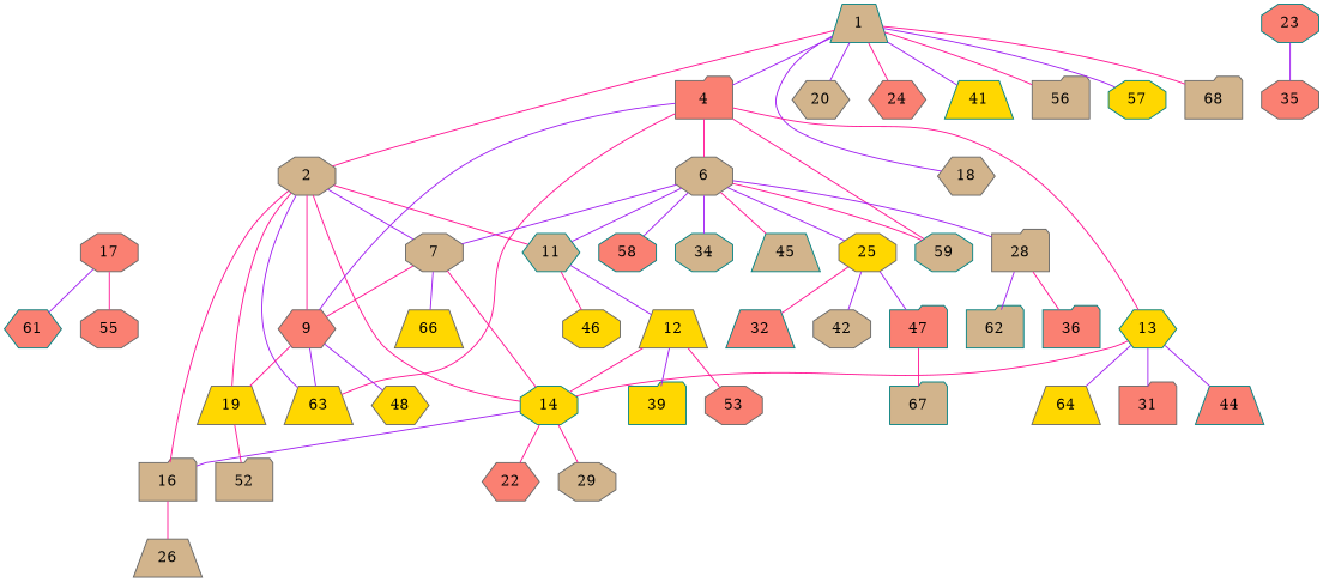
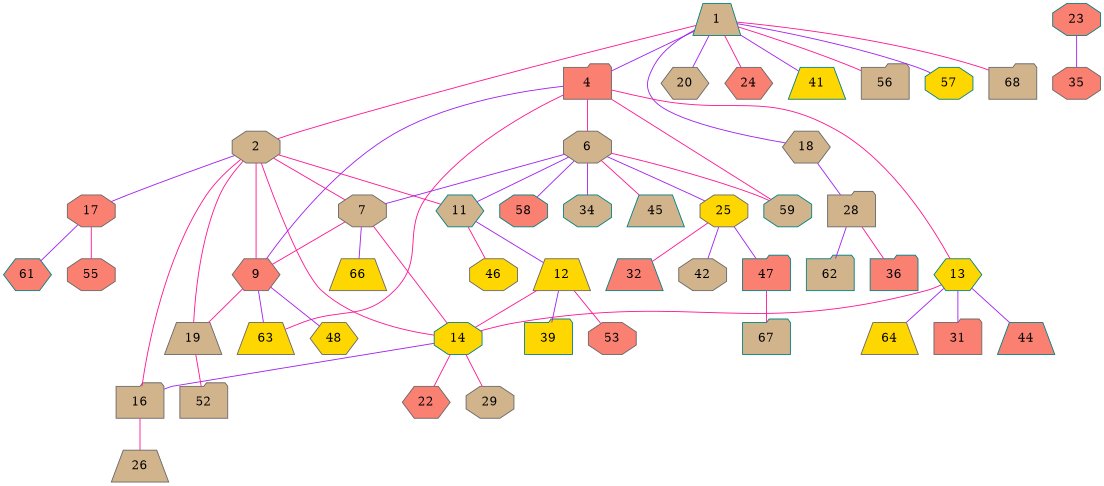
  graph {
    node [color=gray40 fillcolor=tan shape=octagon style=filled]
    edge [color=deeppink]
    1 [color=teal shape=trapezium super="+3"]
    2 [super="+38"]
    4 [fillcolor=salmon shape=folder super="+5"]
    18 [shape=hexagon super="+49"]
    20 [shape=hexagon]
    24 [fillcolor=salmon shape=hexagon]
    41 [color=teal fillcolor=gold shape=trapezium]
    56 [shape=folder]
    57 [color=teal fillcolor=gold]
    68 [shape=folder]
    7 [super="+8"]
    9 [fillcolor=salmon shape=hexagon super="+54"]
    11 [color=teal shape=hexagon]
    14 [color=teal fillcolor=gold]
    16 [shape=folder super="+21"]
    17 [fillcolor=salmon super="+40"]
-   19 [fillcolor=gold shape=trapezium super="+27"]
+   19 [shape=trapezium super="+27"]
    6 [super="+10"]
    13 [color=teal fillcolor=gold shape=hexagon super="+15"]
    59 [color=teal]
    63 [fillcolor=gold shape=trapezium]
    66 [fillcolor=gold shape=trapezium]
    48 [fillcolor=gold shape=hexagon super="+51"]
    12 [fillcolor=gold shape=trapezium super="+33"]
    46 [fillcolor=gold]
    22 [fillcolor=salmon shape=hexagon]
    29
    26 [shape=trapezium]
    55 [fillcolor=salmon]
    61 [color=teal fillcolor=salmon shape=hexagon]
    52 [shape=folder]
    25 [fillcolor=gold super="+30"]
    28 [shape=folder super="+69"]
    34 [color=teal super="+37"]
    45 [color=teal shape=trapezium]
    58 [color=teal fillcolor=salmon]
    31 [fillcolor=salmon shape=folder]
    44 [color=teal fillcolor=salmon shape=trapezium]
    64 [fillcolor=gold shape=trapezium]
    23 [color=teal fillcolor=salmon super="+43"]
    35 [fillcolor=salmon]
    39 [color=teal fillcolor=gold shape=folder]
    53 [fillcolor=salmon]
    32 [color=teal fillcolor=salmon shape=trapezium]
    42 [super="+50"]
    47 [color=teal fillcolor=salmon shape=folder super="+65"]
    36 [color=teal fillcolor=salmon shape=folder]
    62 [color=teal shape=folder]
    67 [color=teal shape=folder]
    1 -- 2 [weight=2]
    1 -- 4 [color=purple]
    1 -- 18 [color=purple]
    1 -- 20 [color=purple]
    1 -- 24
    1 -- 41 [color=purple]
    1 -- 56
    1 -- 57 [color=purple]
    1 -- 68
-   2 -- 7 [color=purple]
+   2 -- 7
    2 -- 9
    2 -- 11
    2 -- 14
    2 -- 16
-   2 -- 63 [color=purple]
+   2 -- 17 [color=purple]
    2 -- 19
    4 -- 9 [color=purple]
    4 -- 6 [weight=2]
    4 -- 13
    4 -- 59
    4 -- 63
    7 -- 9 [weight=2]
    7 -- 14
    7 -- 66 [color=purple]
    9 -- 19
    9 -- 63 [color=purple]
    9 -- 48 [color=purple]
    11 -- 12 [color=purple]
    11 -- 46
    14 -- 16 [color=purple]
    14 -- 22
    14 -- 29
    16 -- 26
    17 -- 55
    17 -- 61 [color=purple]
    19 -- 52
    6 -- 7 [color=purple]
    6 -- 11 [color=purple]
    6 -- 59
    6 -- 25 [color=purple]
-   6 -- 28 [color=purple]
+   18 -- 28 [color=purple]
    6 -- 34 [color=purple]
    6 -- 45
    6 -- 58 [color=purple]
    13 -- 14 [weight=2]
    13 -- 31 [color=purple]
    13 -- 44 [color=purple]
    13 -- 64 [color=purple]
    12 -- 14
    12 -- 39 [color=purple]
    12 -- 53
    25 -- 32
    25 -- 42 [color=purple]
    25 -- 47 [color=purple]
    28 -- 36
    28 -- 62 [color=purple]
    23 -- 35 [color=purple]
    47 -- 67
  }
